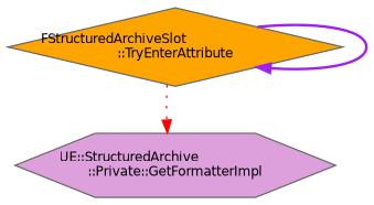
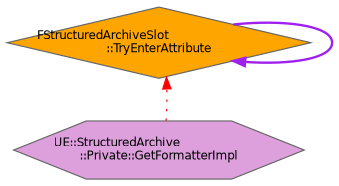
  digraph {
    rankdir=TB
    node [fontname=Helvetica fontsize=10 style=filled]
    edge [fontname=Helvetica fontsize=10 labelfontname=Helvetica labelfontsize=10]
    n1 [color=gray40 fillcolor=orange fontcolor=black height=0.2 label="FStructuredArchiveSlot\l::TryEnterAttribute" shape=diamond width=0.4]
    n2 [color=grey40 fillcolor=plum height=0.2 label="UE::StructuredArchive\l::Private::GetFormatterImpl" shape=hexagon width=0.4]
    n1 -> n1 [color=purple style=bold]
-   n1 -> n2 [color=red style=dotted]
+   n2 -> n1 [color=red style=dotted]
  }
